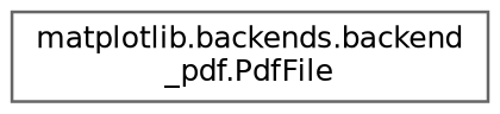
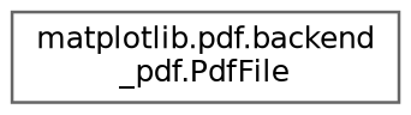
  digraph {
    rankdir=TB
-   n1 [color=grey40 fillcolor=white fontname=Helvetica fontsize=10 height=0.2 label="matplotlib.backends.backend\l_pdf.PdfFile" shape=box style=filled width=0.4]
+   n1 [color=grey40 fillcolor=white fontname=Helvetica fontsize=10 height=0.2 label="matplotlib.pdf.backend\l_pdf.PdfFile" shape=box style=filled width=0.4]
  }
